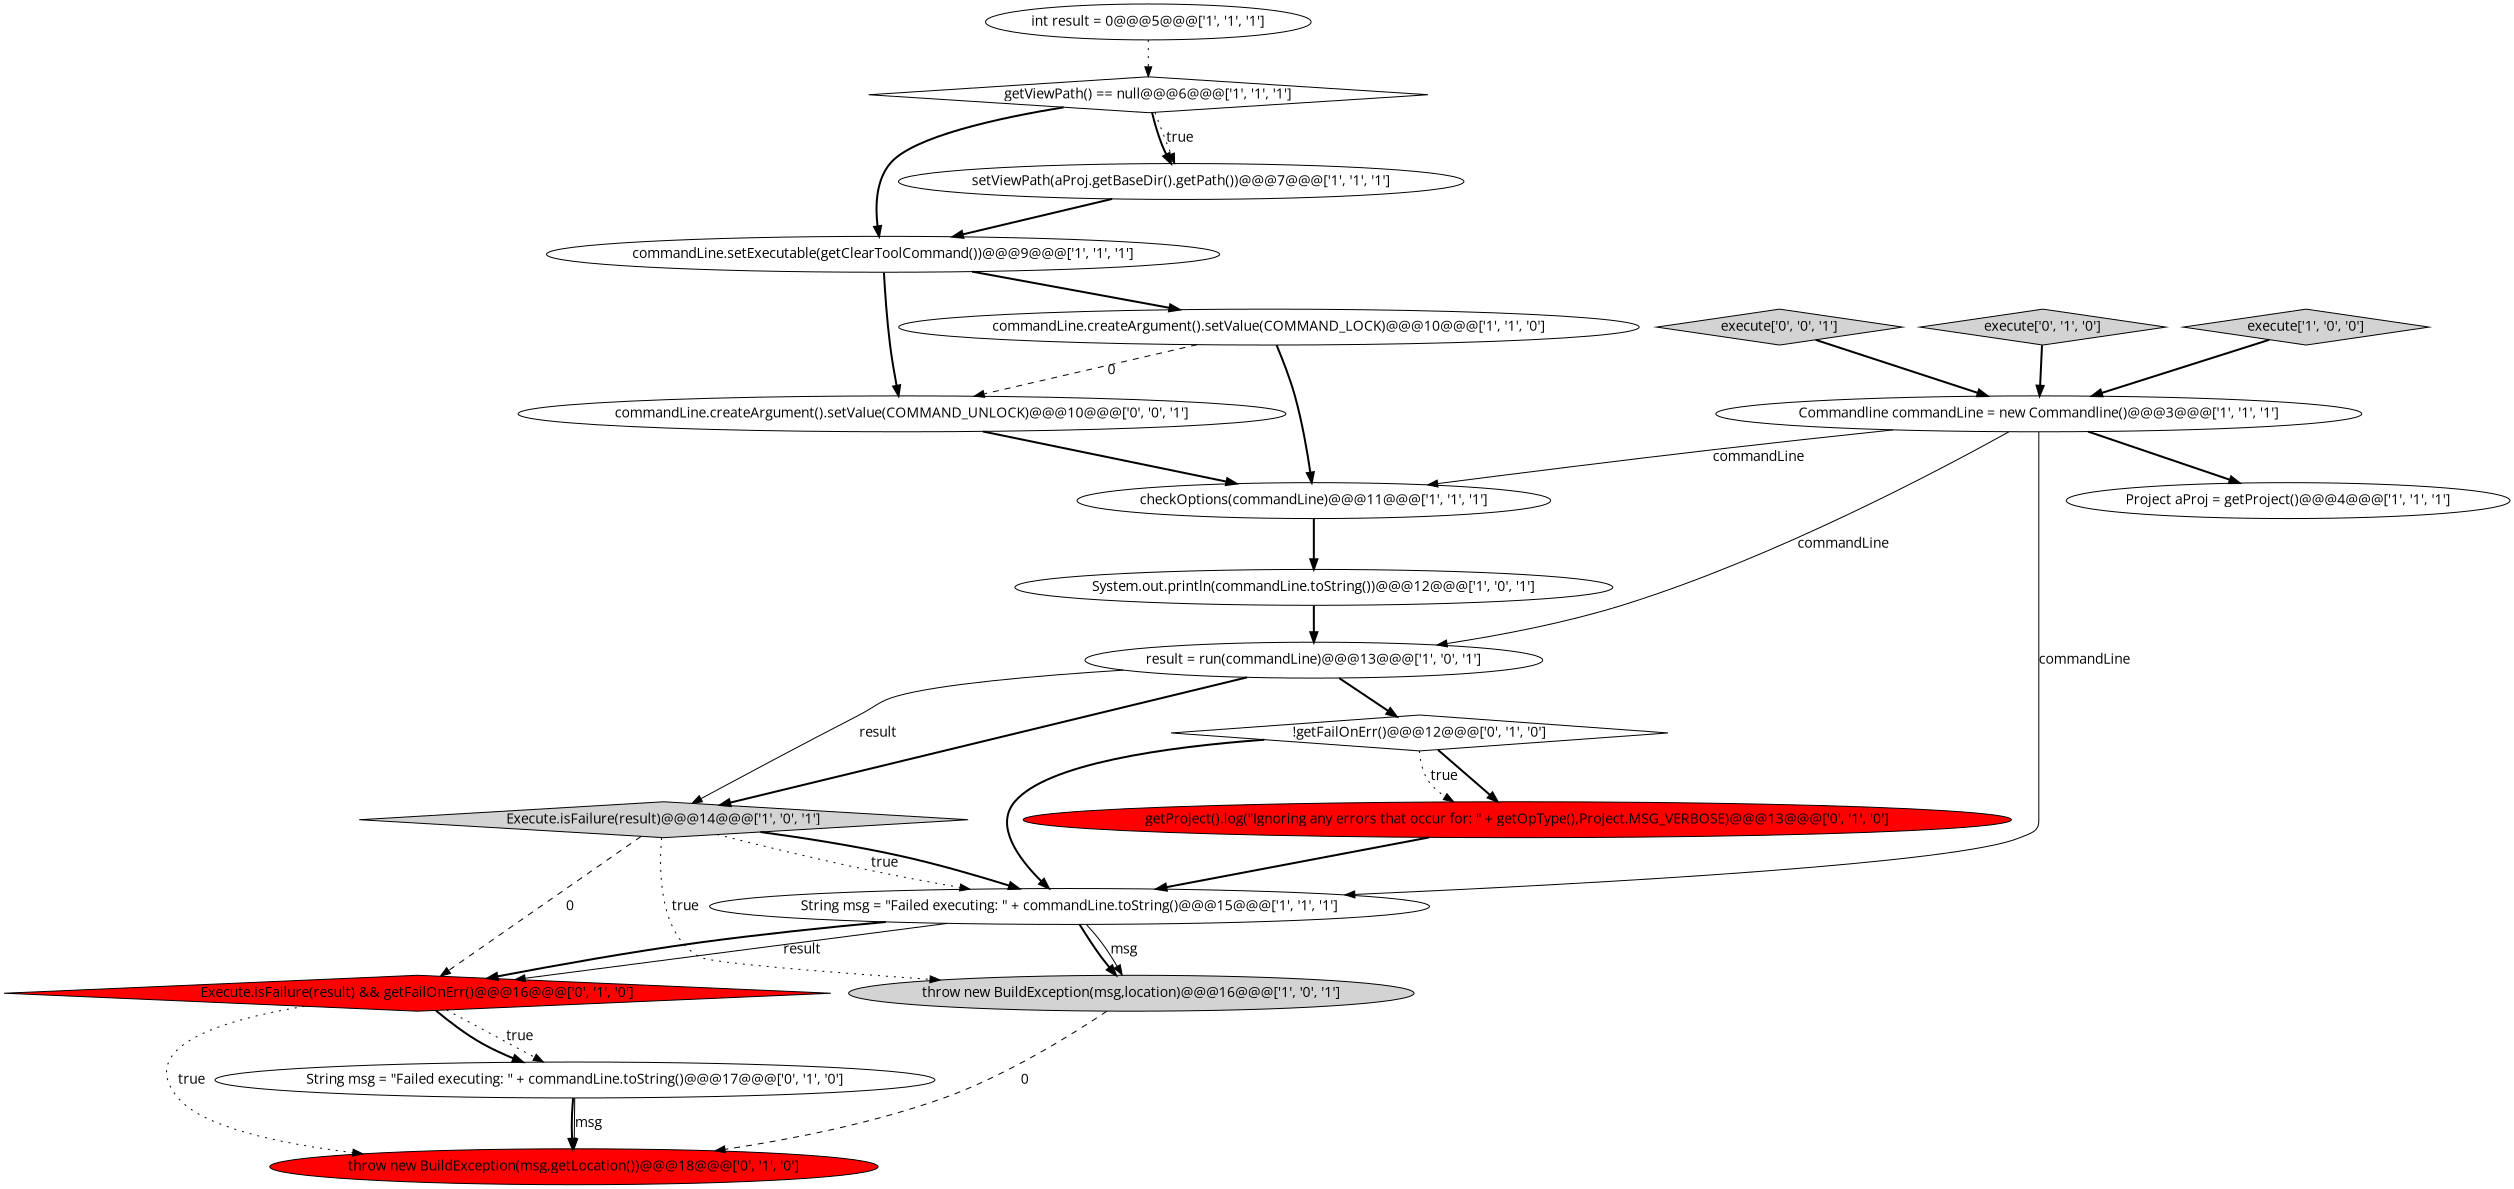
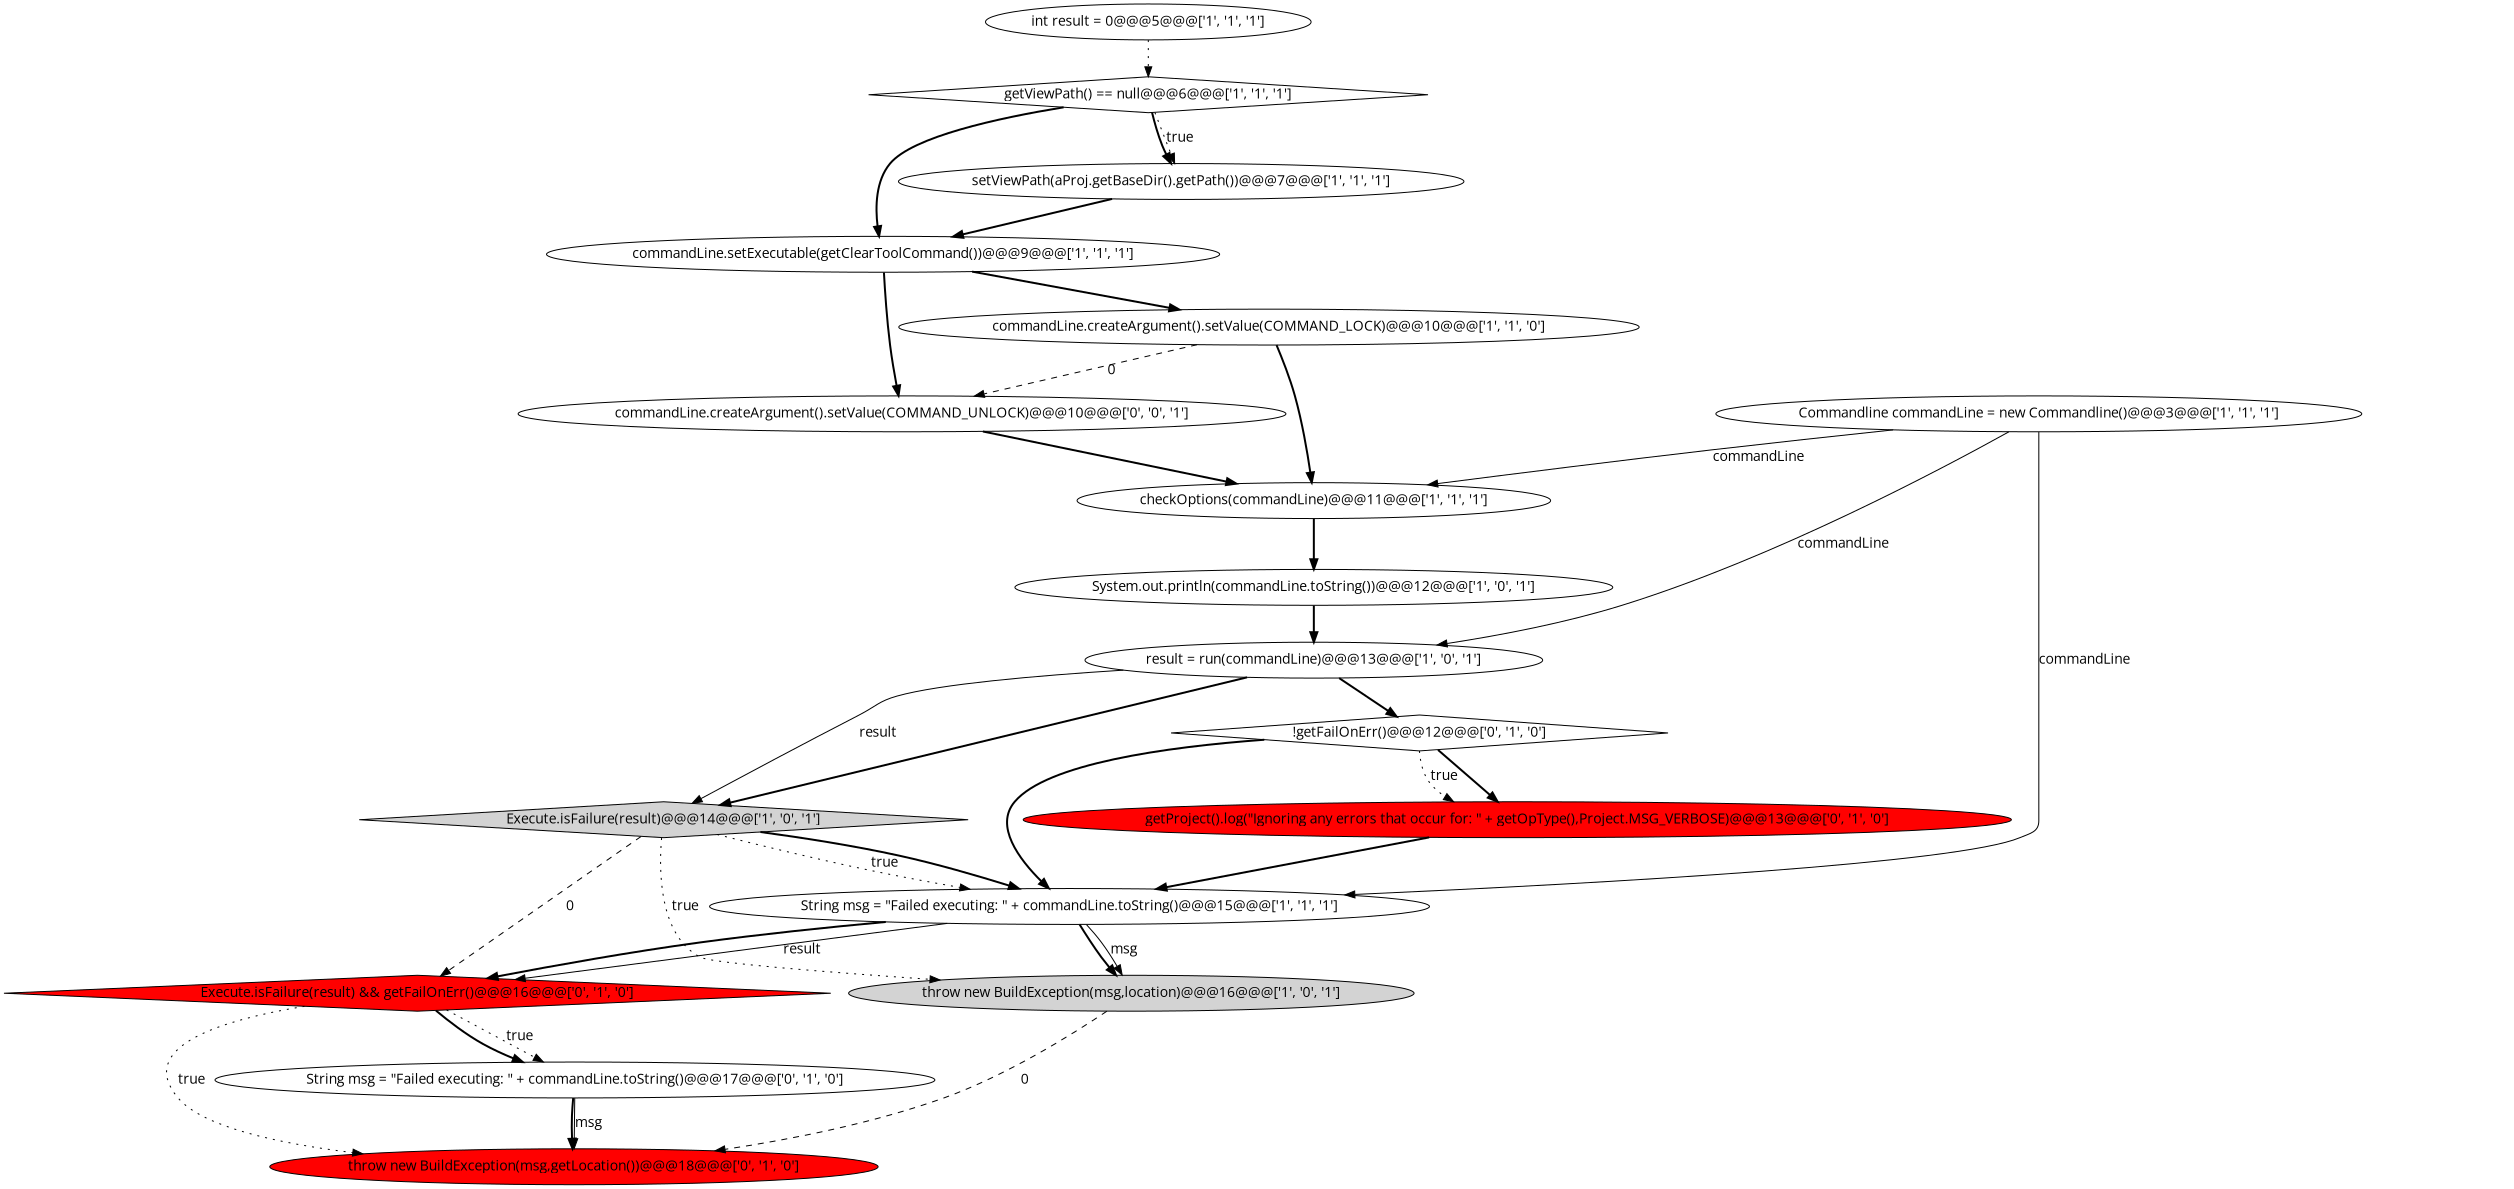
  digraph {
    fontname="Open Sans"
    node [fillcolor=white fontname="Open Sans" shape=ellipse style=filled]
    edge [fontname="Open Sans" style=bold]
    n1 [label="result = run(commandLine)@@@13@@@['1', '0', '1']"]
    n2 [fillcolor=lightgray label="Execute.isFailure(result)@@@14@@@['1', '0', '1']" shape=diamond]
    n3 [label="!getFailOnErr()@@@12@@@['0', '1', '0']" shape=diamond]
    n4 [fillcolor=lightgray label="throw new BuildException(msg,location)@@@16@@@['1', '0', '1']"]
    n5 [label="String msg = \"Failed executing: \" + commandLine.toString()@@@15@@@['1', '1', '1']"]
    n6 [fillcolor=red label="Execute.isFailure(result) && getFailOnErr()@@@16@@@['0', '1', '0']" shape=diamond]
-   n7 [label="Project aProj = getProject()@@@4@@@['1', '1', '1']"]
    n8 [label="int result = 0@@@5@@@['1', '1', '1']"]
    n9 [label="getViewPath() == null@@@6@@@['1', '1', '1']" shape=diamond]
    n10 [label="commandLine.setExecutable(getClearToolCommand())@@@9@@@['1', '1', '1']"]
    n11 [label="setViewPath(aProj.getBaseDir().getPath())@@@7@@@['1', '1', '1']"]
    n12 [label="commandLine.createArgument().setValue(COMMAND_UNLOCK)@@@10@@@['0', '0', '1']"]
    n13 [label="commandLine.createArgument().setValue(COMMAND_LOCK)@@@10@@@['1', '1', '0']"]
    n14 [label="checkOptions(commandLine)@@@11@@@['1', '1', '1']"]
    n15 [label="System.out.println(commandLine.toString())@@@12@@@['1', '0', '1']"]
    n16 [fillcolor=red label="getProject().log(\"Ignoring any errors that occur for: \" + getOpType(),Project.MSG_VERBOSE)@@@13@@@['0', '1', '0']"]
    n17 [fillcolor=red label="throw new BuildException(msg,getLocation())@@@18@@@['0', '1', '0']"]
    n18 [label="Commandline commandLine = new Commandline()@@@3@@@['1', '1', '1']"]
    n19 [label="String msg = \"Failed executing: \" + commandLine.toString()@@@17@@@['0', '1', '0']"]
-   n20 [fillcolor=lightgray label="execute['0', '0', '1']" shape=diamond]
-   n21 [fillcolor=lightgray label="execute['0', '1', '0']" shape=diamond]
-   n22 [fillcolor=lightgray label="execute['1', '0', '0']" shape=diamond]
    n1 -> n2 [label=result style=solid]
    n1 -> n2
    n1 -> n3
    n2 -> n4 [label=true style=dotted]
    n2 -> n5 [label=true style=dotted]
    n2 -> n5
    n2 -> n6 [label=0 style=dashed]
    n3 -> n5
    n3 -> n16
    n3 -> n16 [label=true style=dotted]
    n4 -> n17 [label=0 style=dashed]
    n5 -> n4
    n5 -> n4 [label=msg style=solid]
    n5 -> n6 [label=result style=solid]
    n5 -> n6
    n6 -> n17 [label=true style=dotted]
    n6 -> n19 [label=true style=dotted]
    n6 -> n19
    n8 -> n9 [style=dotted]
    n9 -> n10
    n9 -> n11 [label=true style=dotted]
    n9 -> n11
    n10 -> n12
    n10 -> n13
    n11 -> n10
    n12 -> n14
    n13 -> n12 [label=0 style=dashed]
    n13 -> n14
    n14 -> n15
    n15 -> n1
    n16 -> n5
    n18 -> n1 [label=commandLine style=solid]
    n18 -> n5 [label=commandLine style=solid]
-   n18 -> n7
    n18 -> n14 [label=commandLine style=solid]
    n19 -> n17
    n19 -> n17 [label=msg style=solid]
-   n20 -> n18
-   n21 -> n18
-   n22 -> n18
  }
